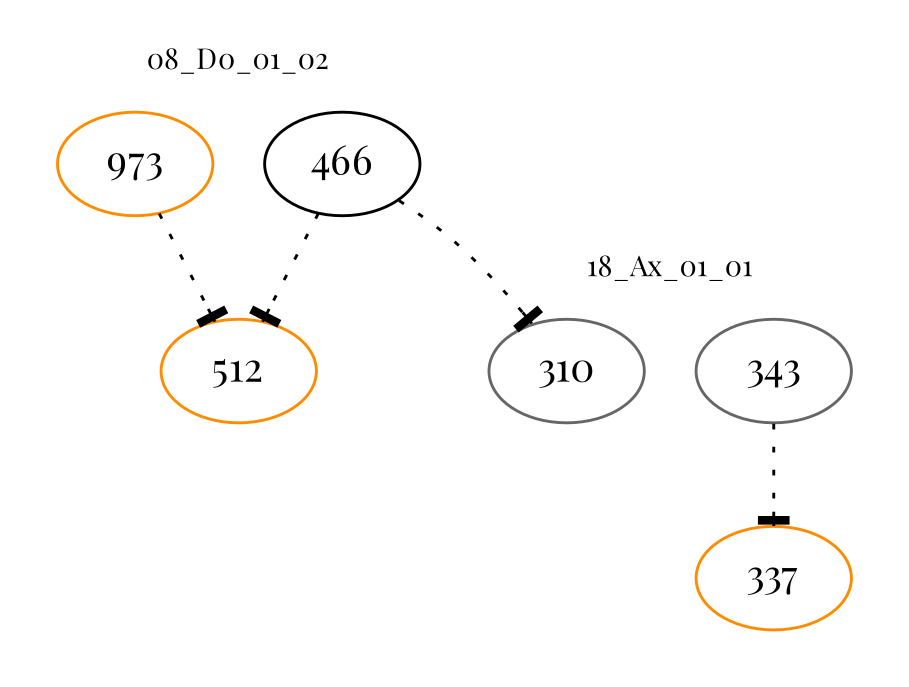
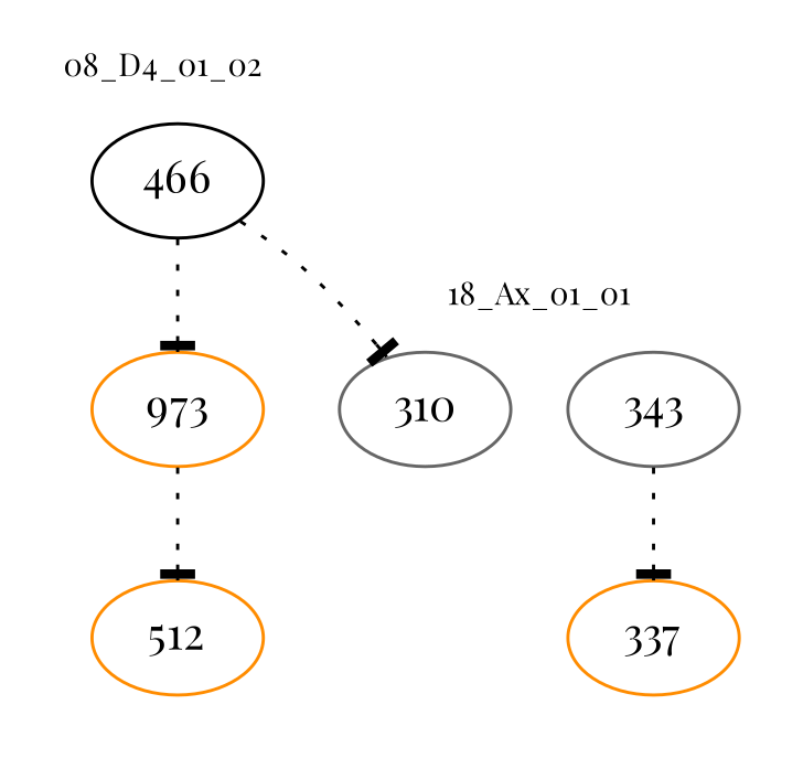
  digraph {
    fontname="Playfair Display"
    node [color=darkorange fontname="Playfair Display"]
    edge [arrowhead=tee color=black fontname="Playfair Display" style=dotted]
    n1 [color=gray40 label=343]
    n2 [label=337]
    n3 [color=gray40 label=310]
    n4 [color=black label=466]
    n5 [label=973]
    n6 [label=512]
    subgraph cluster_1 {
      color=white
      fontsize=10
      label="18_Ax_01_01"
      n1
      n2
      n3
    }
    subgraph cluster_2 {
      color=white
      fontsize=10
-     label="08_D0_01_02"
+     label="08_D4_01_02"
      n4
      n5
      n6
    }
    n1 -> n2
    n4 -> n3
-   n4 -> n6
+   n4 -> n5
    n5 -> n6
  }
